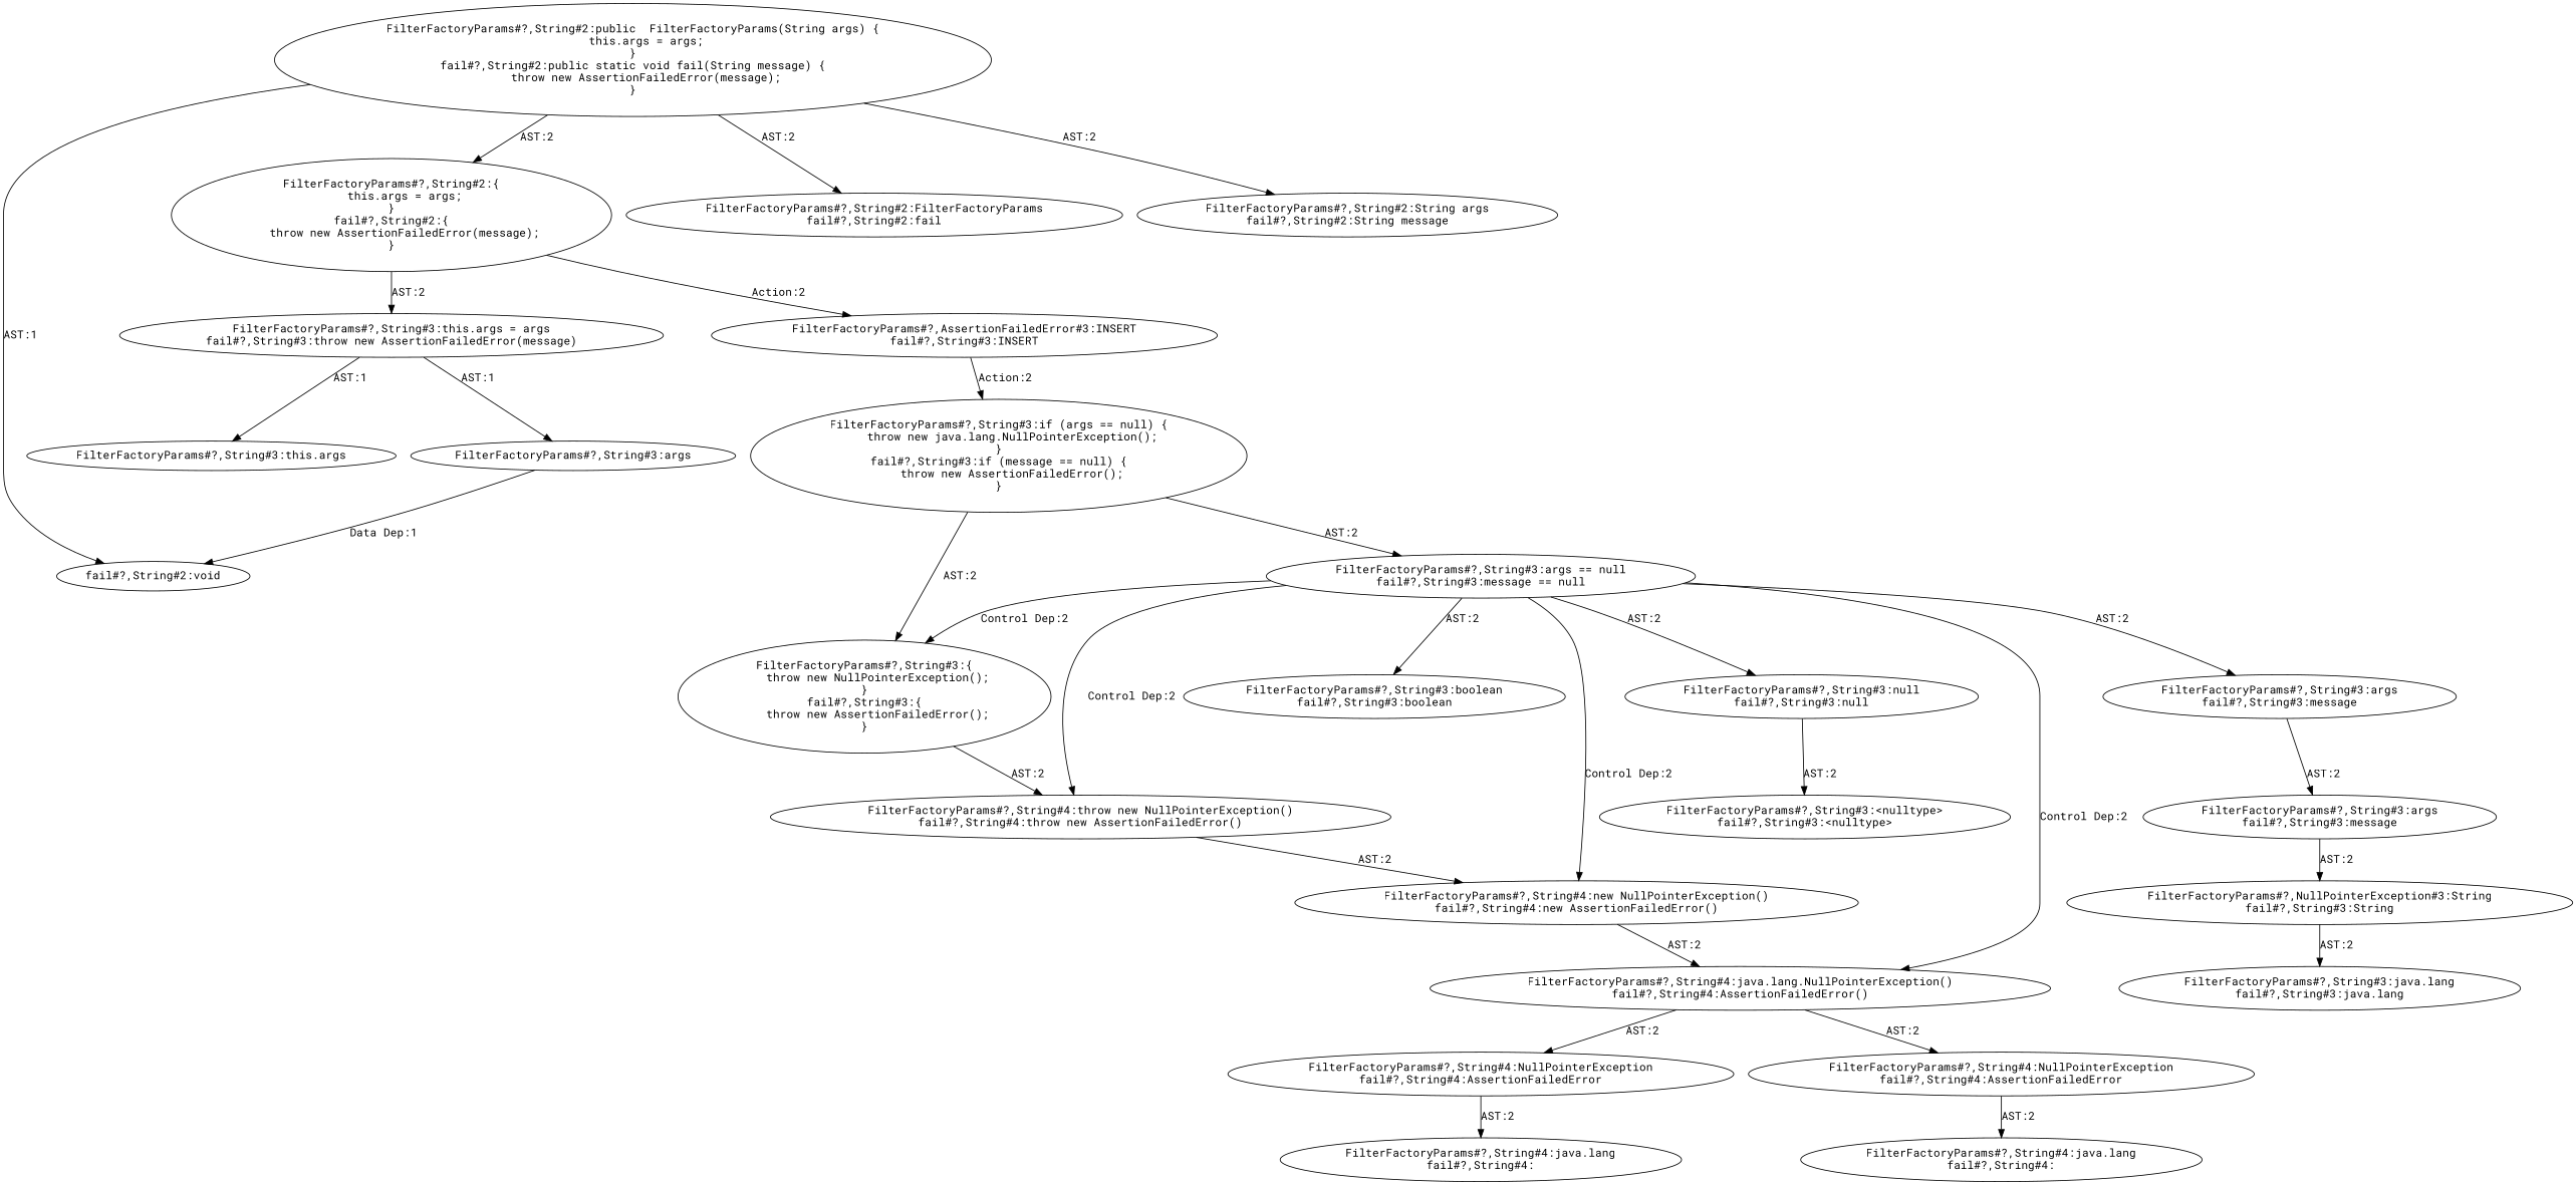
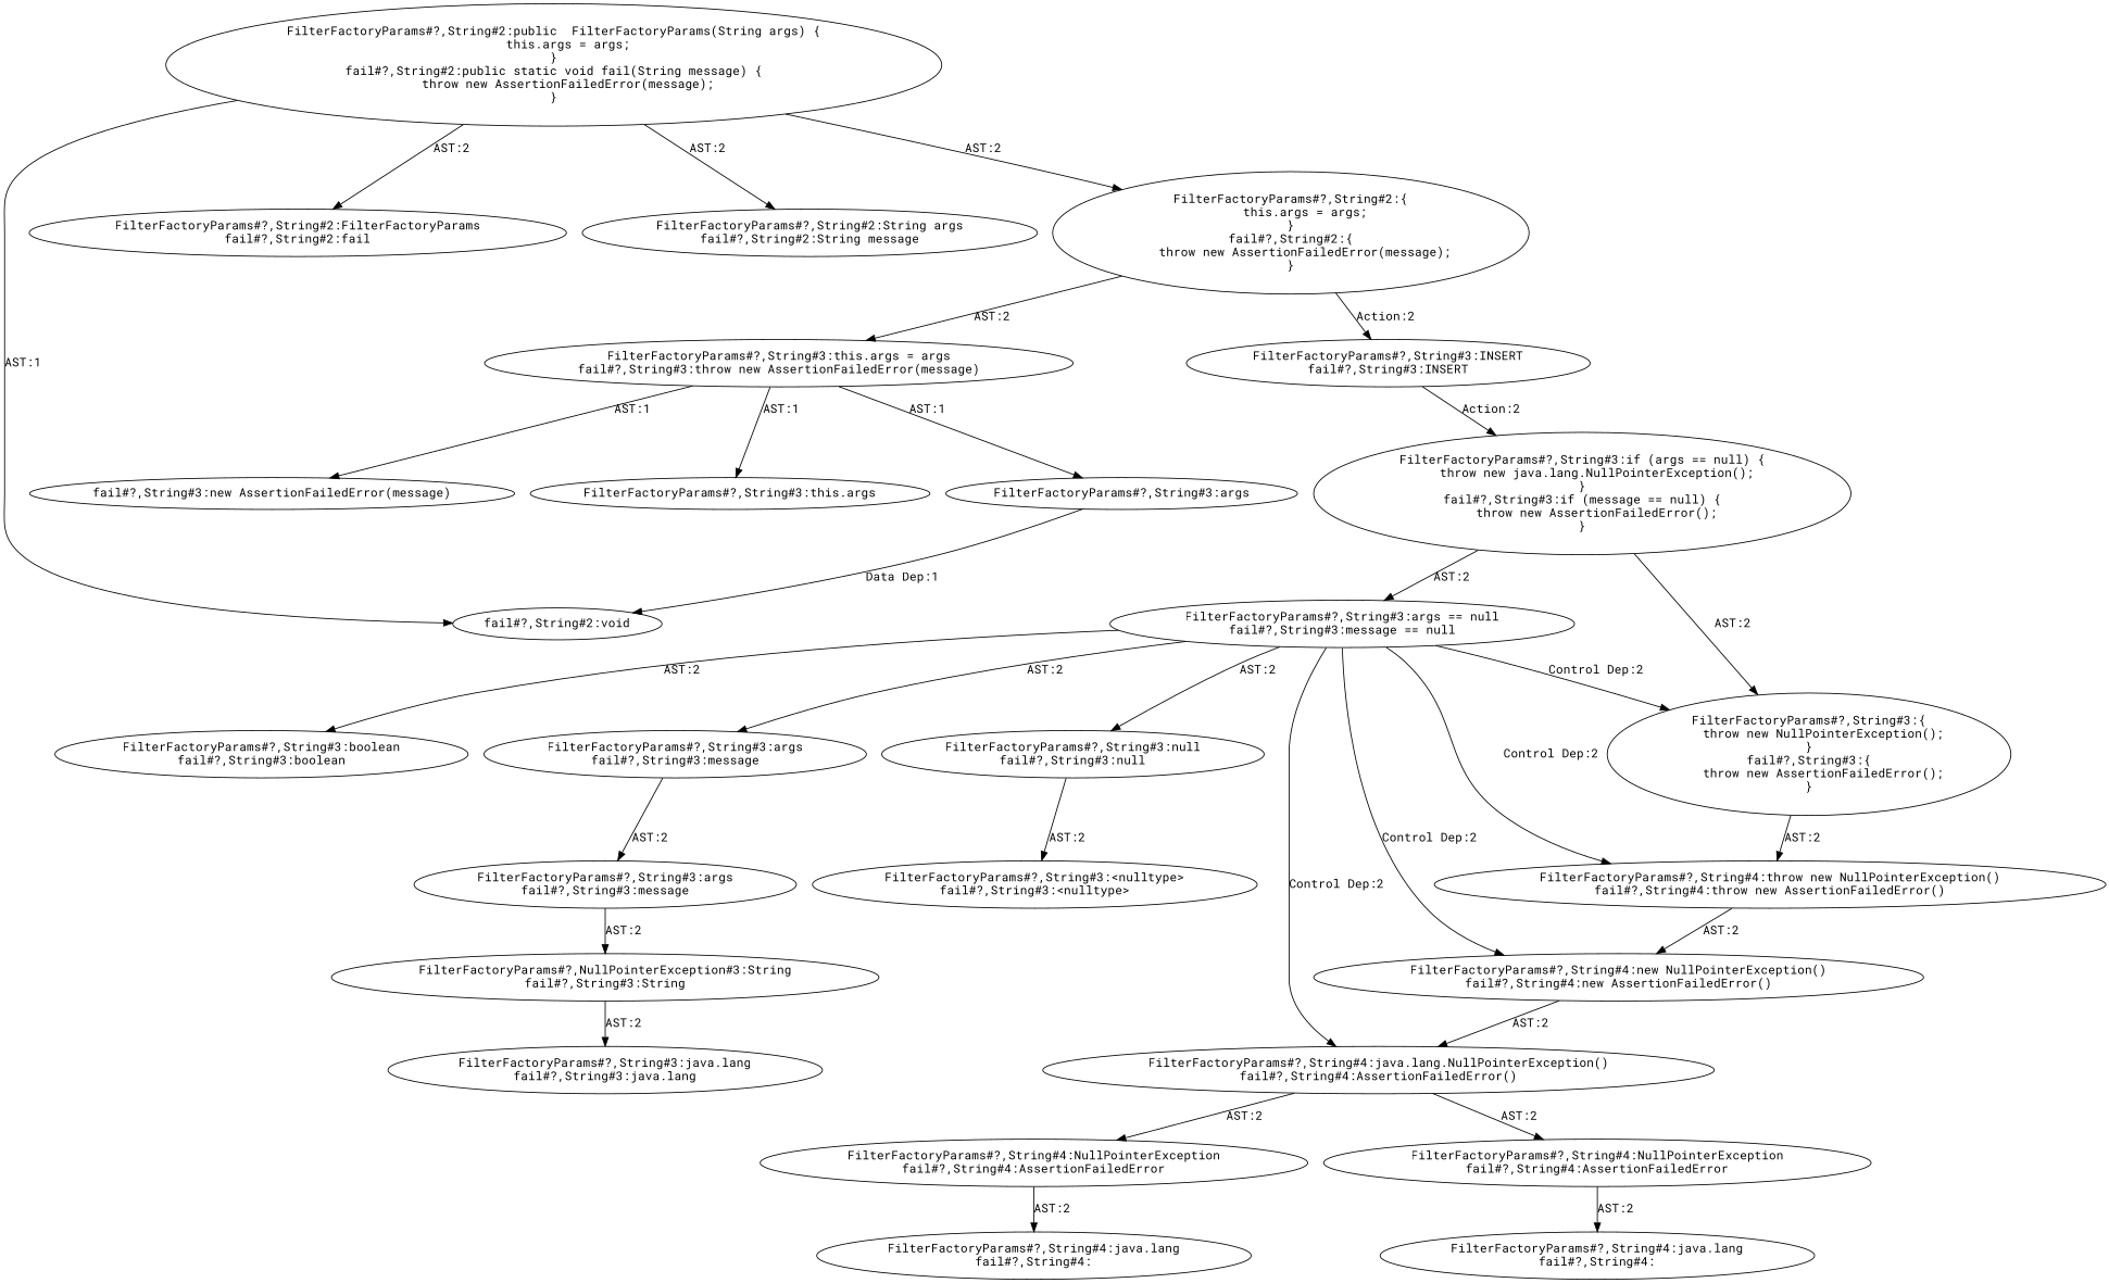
  digraph {
    fontname="Roboto Mono"
    node [fontname="Roboto Mono" shape=ellipse]
    edge [fontname="Roboto Mono"]
-   n1 [label="FilterFactoryParams#?,AssertionFailedError#3:INSERT\nfail#?,String#3:INSERT"]
+   n1 [label="FilterFactoryParams#?,String#3:INSERT\nfail#?,String#3:INSERT"]
    n2 [label="FilterFactoryParams#?,String#3:if (args == null) \{\n    throw new java.lang.NullPointerException();\n\}\nfail#?,String#3:if (message == null) \{\n    throw new AssertionFailedError();\n\}"]
    n3 [label="FilterFactoryParams#?,String#3:args == null\nfail#?,String#3:message == null"]
    n4 [label="FilterFactoryParams#?,String#3:\{\n    throw new NullPointerException();\n\}\nfail#?,String#3:\{\n    throw new AssertionFailedError();\n\}"]
    n5 [label="FilterFactoryParams#?,String#2:\{\n    this.args = args;\n\}\nfail#?,String#2:\{\n    throw new AssertionFailedError(message);\n\}"]
    n6 [label="FilterFactoryParams#?,String#3:this.args = args\nfail#?,String#3:throw new AssertionFailedError(message)"]
    n7 [label="FilterFactoryParams#?,String#3:this.args"]
    n8 [label="FilterFactoryParams#?,String#3:args"]
+   n9 [label="fail#?,String#3:new AssertionFailedError(message)"]
    n10 [label="FilterFactoryParams#?,String#2:public  FilterFactoryParams(String args) \{\n    this.args = args;\n\}\nfail#?,String#2:public static void fail(String message) \{\n    throw new AssertionFailedError(message);\n\}"]
    n11 [label="FilterFactoryParams#?,String#2:FilterFactoryParams\nfail#?,String#2:fail"]
    n12 [label="FilterFactoryParams#?,String#2:String args\nfail#?,String#2:String message"]
    n13 [label="fail#?,String#2:void"]
    n14 [label="FilterFactoryParams#?,String#3:boolean\nfail#?,String#3:boolean"]
    n15 [label="FilterFactoryParams#?,String#3:args\nfail#?,String#3:message"]
    n16 [label="FilterFactoryParams#?,String#3:null\nfail#?,String#3:null"]
    n17 [label="FilterFactoryParams#?,String#4:throw new NullPointerException()\nfail#?,String#4:throw new AssertionFailedError()"]
    n18 [label="FilterFactoryParams#?,String#4:new NullPointerException()\nfail#?,String#4:new AssertionFailedError()"]
    n19 [label="FilterFactoryParams#?,String#4:java.lang.NullPointerException()\nfail#?,String#4:AssertionFailedError()"]
    n20 [label="FilterFactoryParams#?,String#3:args\nfail#?,String#3:message"]
    n21 [label="FilterFactoryParams#?,String#3:<nulltype>\nfail#?,String#3:<nulltype>"]
    n22 [label="FilterFactoryParams#?,String#4:NullPointerException\nfail#?,String#4:AssertionFailedError"]
    n23 [label="FilterFactoryParams#?,String#4:NullPointerException\nfail#?,String#4:AssertionFailedError"]
    n24 [label="FilterFactoryParams#?,NullPointerException#3:String\nfail#?,String#3:String"]
    n25 [label="FilterFactoryParams#?,String#3:java.lang\nfail#?,String#3:java.lang"]
    n26 [label="FilterFactoryParams#?,String#4:java.lang\nfail#?,String#4:"]
    n27 [label="FilterFactoryParams#?,String#4:java.lang\nfail#?,String#4:"]
    n1 -> n2 [label="Action:2"]
    n2 -> n3 [label="AST:2"]
    n2 -> n4 [label="AST:2"]
    n3 -> n4 [label="Control Dep:2"]
    n3 -> n14 [label="AST:2"]
    n3 -> n15 [label="AST:2"]
    n3 -> n16 [label="AST:2"]
    n3 -> n17 [label="Control Dep:2"]
    n3 -> n18 [label="Control Dep:2"]
    n3 -> n19 [label="Control Dep:2"]
    n4 -> n17 [label="AST:2"]
    n5 -> n1 [label="Action:2"]
    n5 -> n6 [label="AST:2"]
    n6 -> n7 [label="AST:1"]
    n6 -> n8 [label="AST:1"]
+   n6 -> n9 [label="AST:1"]
    n8 -> n13 [label="Data Dep:1"]
    n10 -> n5 [label="AST:2"]
    n10 -> n11 [label="AST:2"]
    n10 -> n12 [label="AST:2"]
    n10 -> n13 [label="AST:1"]
    n15 -> n20 [label="AST:2"]
    n16 -> n21 [label="AST:2"]
    n17 -> n18 [label="AST:2"]
    n18 -> n19 [label="AST:2"]
    n19 -> n22 [label="AST:2"]
    n19 -> n23 [label="AST:2"]
    n20 -> n24 [label="AST:2"]
    n22 -> n26 [label="AST:2"]
    n23 -> n27 [label="AST:2"]
    n24 -> n25 [label="AST:2"]
  }
